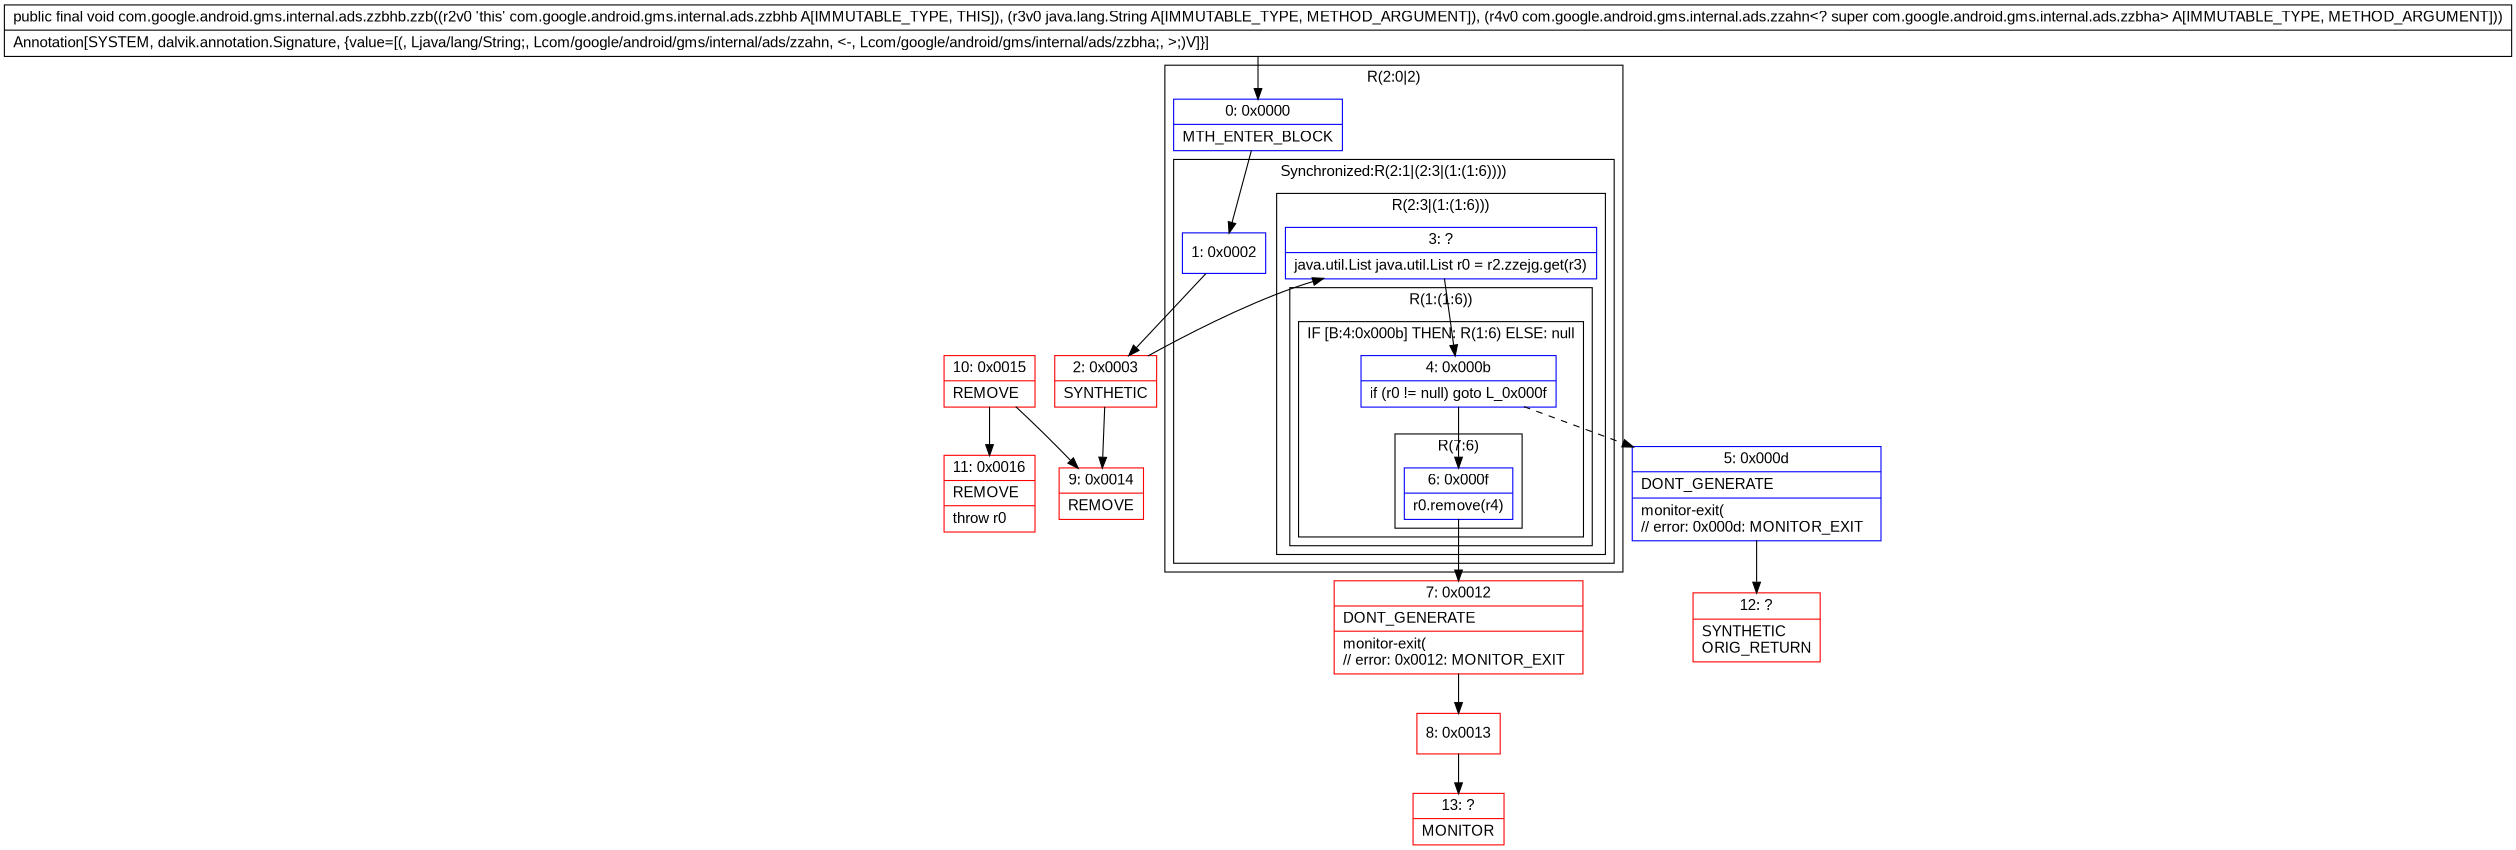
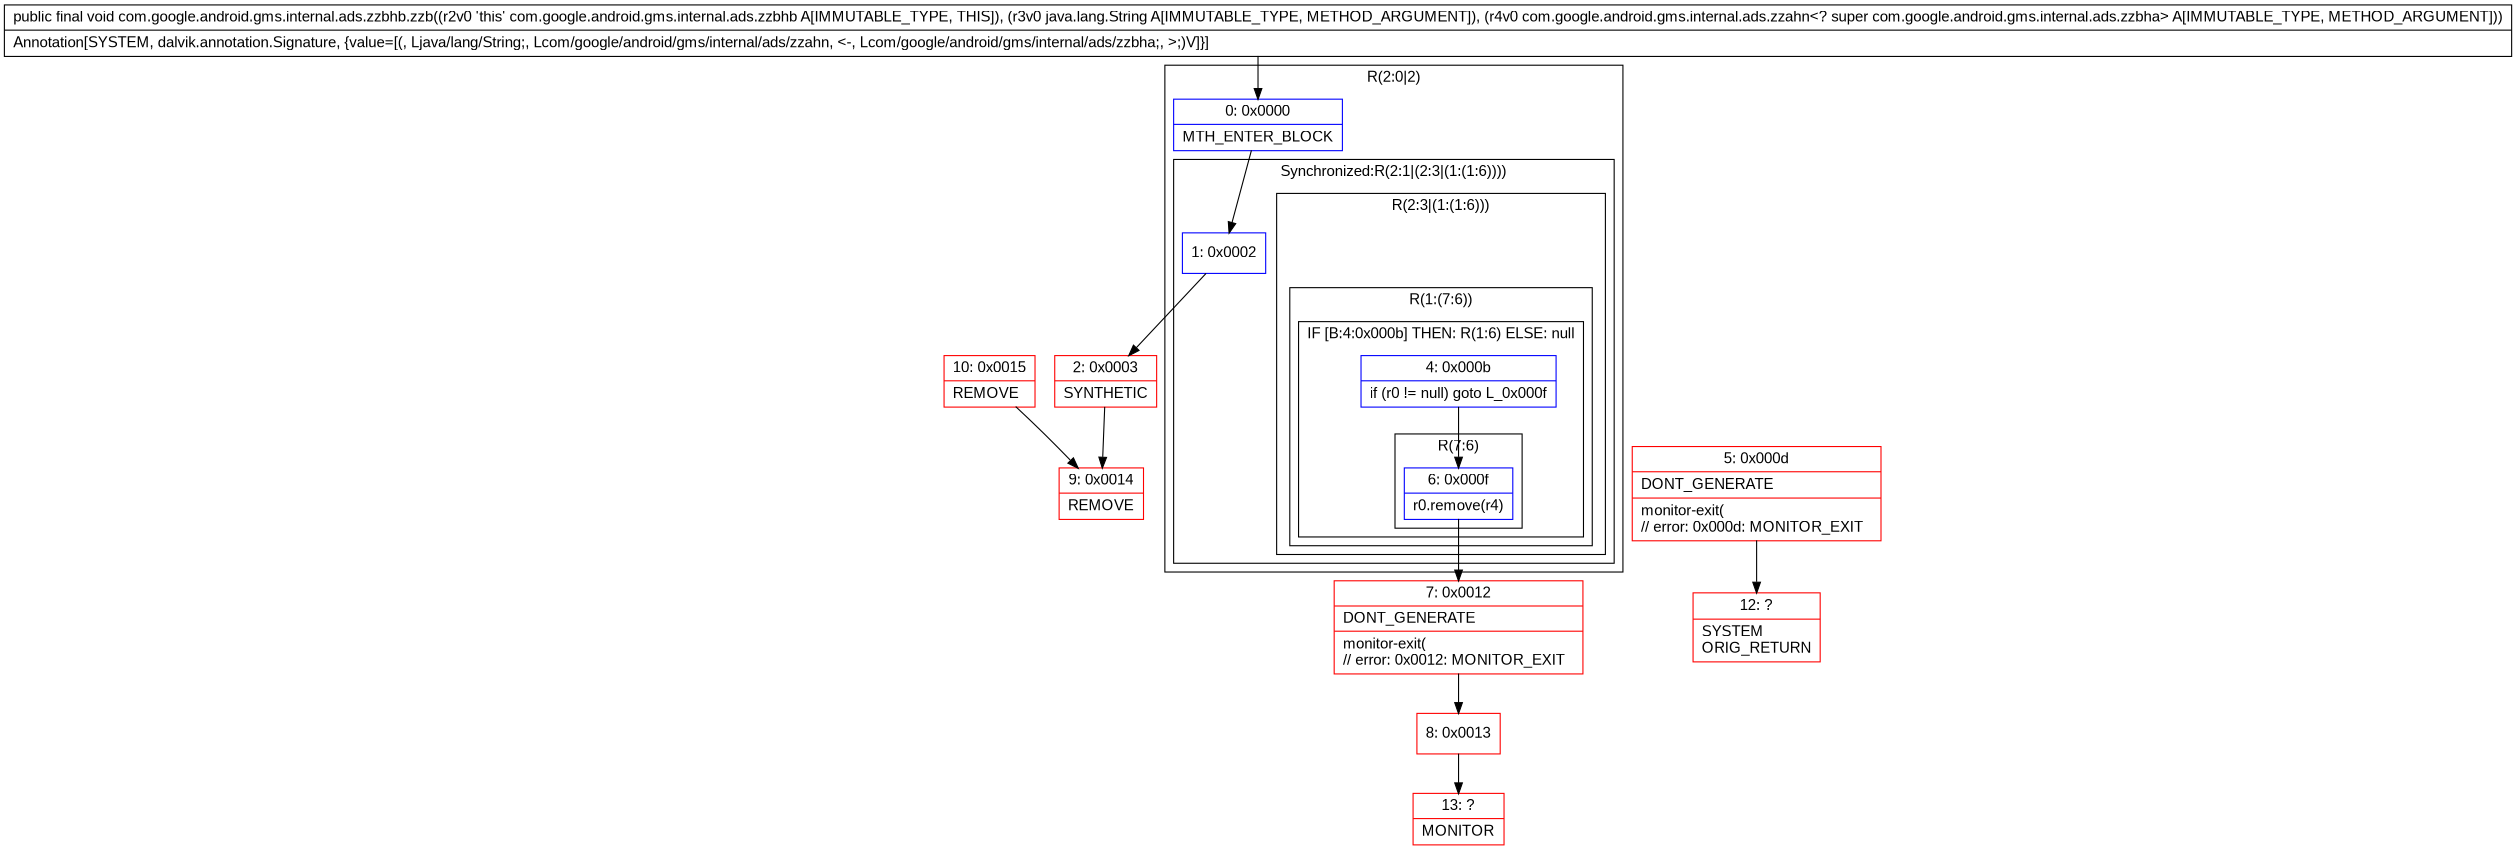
  digraph {
    fontname="Liberation Sans"
    node [color=red fontname="Liberation Sans" shape=record]
    edge [fontname="Liberation Sans"]
    n1 [color=blue label="{6\:\ 0x000f|r0.remove(r4)\l}"]
    n2 [color=blue label="{4\:\ 0x000b|if (r0 != null) goto L_0x000f\l}"]
-   n3 [color=blue label="{3\:\ ?|java.util.List java.util.List r0 = r2.zzejg.get(r3)\l}"]
    n4 [color=blue label="{1\:\ 0x0002}"]
    n5 [color=blue label="{0\:\ 0x0000|MTH_ENTER_BLOCK\l}"]
    n6 [label="{7\:\ 0x0012|DONT_GENERATE\l|monitor\-exit(\l\/\/ error: 0x0012: MONITOR_EXIT  \l}"]
-   n7 [color=blue label="{5\:\ 0x000d|DONT_GENERATE\l|monitor\-exit(\l\/\/ error: 0x000d: MONITOR_EXIT  \l}"]
+   n7 [label="{5\:\ 0x000d|DONT_GENERATE\l|monitor\-exit(\l\/\/ error: 0x000d: MONITOR_EXIT  \l}"]
    n8 [label="{2\:\ 0x0003|SYNTHETIC\l}"]
    n9 [label="{9\:\ 0x0014|REMOVE\l}"]
-   n10 [label="{12\:\ ?|SYNTHETIC\lORIG_RETURN\l}"]
+   n10 [label="{12\:\ ?|SYSTEM\lORIG_RETURN\l}"]
    n11 [label="{8\:\ 0x0013}"]
    n12 [label="{13\:\ ?|MONITOR\l}"]
    n13 [label="{10\:\ 0x0015|REMOVE\l}"]
-   n14 [label="{11\:\ 0x0016|REMOVE\l|throw r0\l}"]
    n15 [label="{public final void com.google.android.gms.internal.ads.zzbhb.zzb((r2v0 'this' com.google.android.gms.internal.ads.zzbhb A[IMMUTABLE_TYPE, THIS]), (r3v0 java.lang.String A[IMMUTABLE_TYPE, METHOD_ARGUMENT]), (r4v0 com.google.android.gms.internal.ads.zzahn\<? super com.google.android.gms.internal.ads.zzbha\> A[IMMUTABLE_TYPE, METHOD_ARGUMENT]))  | Annotation[SYSTEM, dalvik.annotation.Signature, \{value=[(, Ljava\/lang\/String;, Lcom\/google\/android\/gms\/internal\/ads\/zzahn, \<\-, Lcom\/google\/android\/gms\/internal\/ads\/zzbha;, \>;)V]\}]\l}" color=""]
    subgraph cluster_1 {
      label="R(2:0|2)"
      n5
      subgraph cluster_2 {
        label="Synchronized:R(2:1|(2:3|(1:(1:6))))"
        n4
        subgraph cluster_3 {
          label="R(2:3|(1:(1:6)))"
-         n3
          subgraph cluster_4 {
-           label="R(1:(1:6))"
+           label="R(1:(7:6))"
            subgraph cluster_5 {
              label="IF [B:4:0x000b] THEN: R(1:6) ELSE: null"
              n2
              subgraph cluster_6 {
                label="R(7:6)"
                n1
              }
            }
          }
        }
      }
    }
    n1 -> n6
    n2 -> n1
-   n2 -> n7 [style=dashed]
-   n3 -> n2
    n4 -> n8
    n5 -> n4
    n6 -> n11
    n7 -> n10
-   n8 -> n3
    n8 -> n9
    n11 -> n12
    n13 -> n9
-   n13 -> n14
    n15 -> n5
  }
